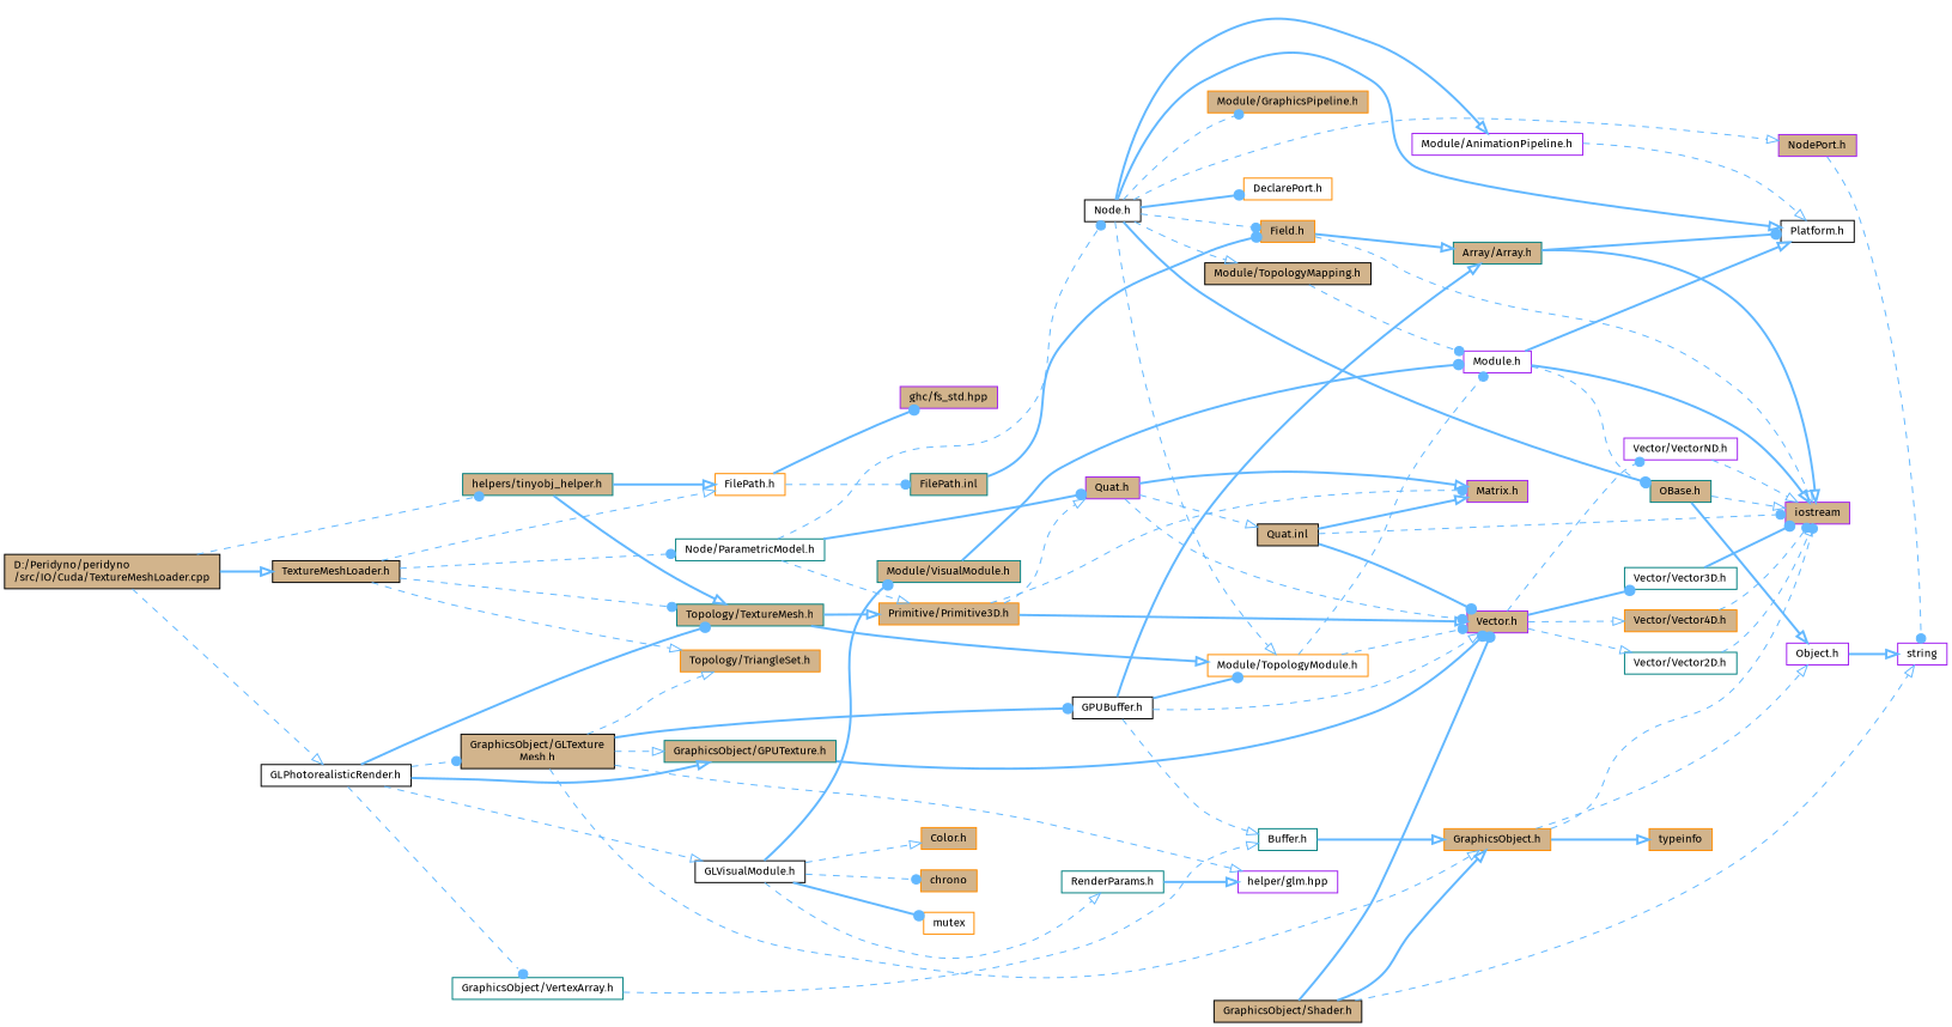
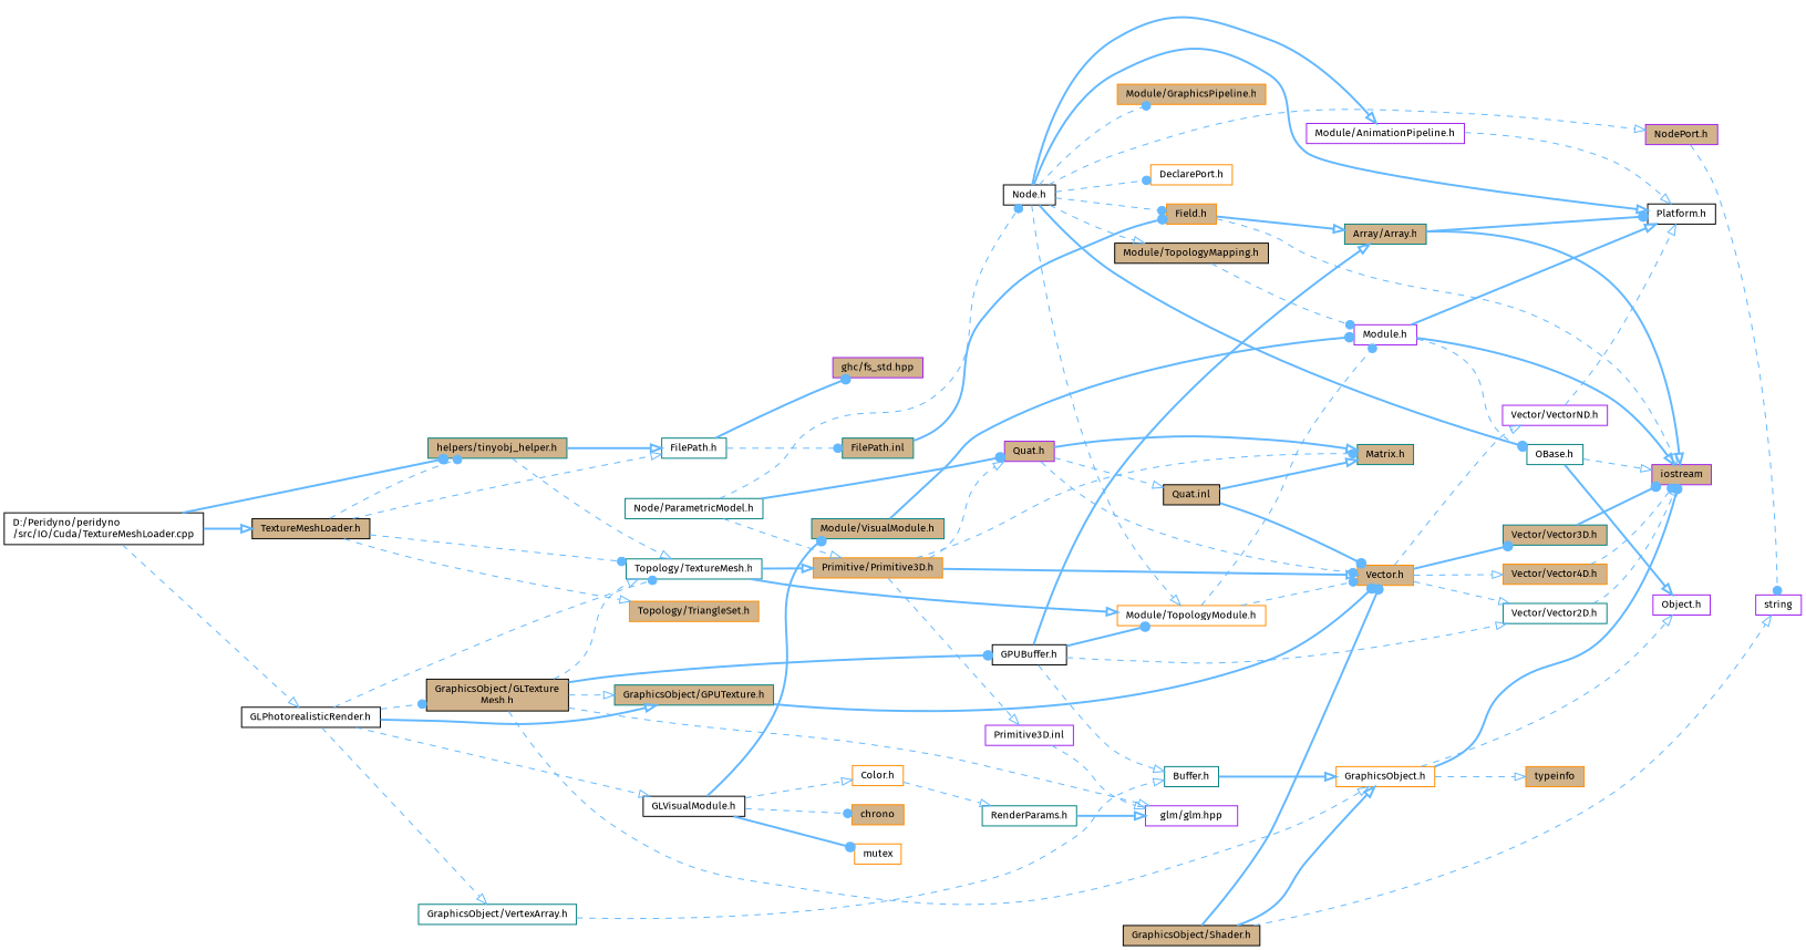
  digraph {
    fontname="Fira Sans"
    rankdir=LR
    node [color=teal fillcolor=tan fontname="Fira Sans" fontsize=10 shape=box style=filled]
    edge [arrowhead=onormal color=steelblue1 fontname="Fira Sans" fontsize=10 labelfontname=Helvetica labelfontsize=10 style=dashed]
-   n1 [color=black fontcolor=black height=0.2 label="D:/Peridyno/peridyno\l/src/IO/Cuda/TextureMeshLoader.cpp" width=0.4]
+   n1 [color=black fillcolor=white fontcolor=black height=0.2 label="D:/Peridyno/peridyno\l/src/IO/Cuda/TextureMeshLoader.cpp" width=0.4]
    n2 [color=black height=0.2 label="TextureMeshLoader.h" width=0.4]
    n3 [height=0.2 label="helpers/tinyobj_helper.h" width=0.4]
    n4 [color=black fillcolor=white height=0.2 label="GLPhotorealisticRender.h" width=0.4]
    n5 [fillcolor=white height=0.2 label="Node/ParametricModel.h" width=0.4]
-   n6 [color=darkorange fillcolor=white height=0.2 label="FilePath.h" width=0.4]
+   n6 [fillcolor=white height=0.2 label="FilePath.h" width=0.4]
    n7 [color=darkorange height=0.2 label="Topology/TriangleSet.h" width=0.4]
-   n8 [height=0.2 label="Topology/TextureMesh.h" width=0.4]
+   n8 [fillcolor=white height=0.2 label="Topology/TextureMesh.h" width=0.4]
    n9 [color=black fillcolor=white height=0.2 label="GLVisualModule.h" width=0.4]
    n10 [fillcolor=white height=0.2 label="GraphicsObject/VertexArray.h" width=0.4]
    n11 [color=black height=0.2 label="GraphicsObject/GLTexture\lMesh.h" width=0.4]
    n12 [height=0.2 label="GraphicsObject/GPUTexture.h" width=0.4]
    n13 [color=black fillcolor=white height=0.2 label="Node.h" width=0.4]
    n14 [color=purple height=0.2 label="Quat.h" width=0.4]
    n15 [color=darkorange height=0.2 label="Primitive/Primitive3D.h" width=0.4]
    n16 [color=purple height=0.2 label="ghc/fs_std.hpp" width=0.4]
    n17 [height=0.2 label="FilePath.inl" width=0.4]
    n18 [color=darkorange fillcolor=white height=0.2 label="Module/TopologyModule.h" width=0.4]
-   n19 [height=0.2 label="OBase.h" width=0.4]
+   n19 [fillcolor=white height=0.2 label="OBase.h" width=0.4]
    n20 [color=darkorange height=0.2 label="Field.h" width=0.4]
    n21 [color=black fillcolor=white height=0.2 label="Platform.h" width=0.4]
    n22 [color=darkorange fillcolor=white height=0.2 label="DeclarePort.h" width=0.4]
    n23 [color=purple height=0.2 label="NodePort.h" width=0.4]
    n24 [color=black height=0.2 label="Module/TopologyMapping.h" width=0.4]
    n25 [color=purple fillcolor=white height=0.2 label="Module/AnimationPipeline.h" width=0.4]
    n26 [color=darkorange height=0.2 label="Module/GraphicsPipeline.h" width=0.4]
-   n27 [color=purple height=0.2 label="Vector.h" width=0.4]
-   n28 [color=purple height=0.2 label="Matrix.h" width=0.4]
+   n27 [color=darkorange height=0.2 label="Vector.h" width=0.4]
+   n28 [height=0.2 label="Matrix.h" width=0.4]
    n29 [color=black height=0.2 label="Quat.inl" width=0.4]
+   n30 [color=purple fillcolor=white height=0.2 label="Primitive3D.inl" width=0.4]
    n31 [color=purple height=0.2 label=iostream width=0.4]
    n32 [color=purple fillcolor=white height=0.2 label="Object.h" width=0.4]
    n33 [height=0.2 label="Array/Array.h" width=0.4]
    n34 [color=purple fillcolor=white height=0.2 label=string width=0.4]
    n35 [color=purple fillcolor=white height=0.2 label="Module.h" width=0.4]
    n36 [fillcolor=white height=0.2 label="Vector/Vector2D.h" width=0.4]
-   n37 [fillcolor=white height=0.2 label="Vector/Vector3D.h" width=0.4]
+   n37 [height=0.2 label="Vector/Vector3D.h" width=0.4]
    n38 [color=darkorange height=0.2 label="Vector/Vector4D.h" width=0.4]
    n39 [color=purple fillcolor=white height=0.2 label="Vector/VectorND.h" width=0.4]
-   n40 [color=purple fillcolor=white height=0.2 label="helper/glm.hpp" width=0.4]
+   n40 [color=purple fillcolor=white height=0.2 label="glm/glm.hpp" width=0.4]
    n41 [color=darkorange height=0.2 label=chrono width=0.4]
    n42 [color=darkorange fillcolor=white height=0.2 label=mutex width=0.4]
    n43 [height=0.2 label="Module/VisualModule.h" width=0.4]
-   n44 [color=darkorange height=0.2 label="Color.h" width=0.4]
+   n44 [color=darkorange fillcolor=white height=0.2 label="Color.h" width=0.4]
    n45 [fillcolor=white height=0.2 label="RenderParams.h" width=0.4]
    n46 [fillcolor=white height=0.2 label="Buffer.h" width=0.4]
    n47 [color=black height=0.2 label="GraphicsObject/Shader.h" width=0.4]
-   n48 [color=darkorange height=0.2 label="GraphicsObject.h" width=0.4]
+   n48 [color=darkorange fillcolor=white height=0.2 label="GraphicsObject.h" width=0.4]
    n49 [color=black fillcolor=white height=0.2 label="GPUBuffer.h" width=0.4]
    n50 [color=darkorange height=0.2 label=typeinfo width=0.4]
    n1 -> n2 [style=bold]
-   n1 -> n3 [arrowhead=dot]
+   n1 -> n3 [arrowhead=dot style=bold]
    n1 -> n4
-   n2 -> n5 [arrowhead=dot]
+   n2 -> n3 [arrowhead=dot]
    n2 -> n6
    n2 -> n7
    n2 -> n8 [arrowhead=dot]
    n3 -> n6 [style=bold]
-   n3 -> n8 [style=bold]
-   n4 -> n8 [arrowhead=dot style=bold]
+   n3 -> n8
+   n4 -> n8 [arrowhead=dot]
    n4 -> n9
-   n4 -> n10 [arrowhead=dot]
+   n4 -> n10
    n4 -> n11 [arrowhead=dot]
    n4 -> n12 [style=bold]
    n5 -> n13 [arrowhead=dot]
    n5 -> n14 [arrowhead=dot style=bold]
    n5 -> n15
    n6 -> n16 [arrowhead=dot style=bold]
    n6 -> n17 [arrowhead=dot]
    n8 -> n15 [style=bold]
    n8 -> n18 [style=bold]
    n9 -> n41 [arrowhead=dot]
    n9 -> n42 [arrowhead=dot style=bold]
    n9 -> n43 [arrowhead=dot style=bold]
    n9 -> n44
-   n9 -> n45
+   n44 -> n45
    n10 -> n46
-   n11 -> n7
+   n11 -> n8
    n11 -> n12
    n11 -> n40
    n11 -> n48
    n11 -> n49 [arrowhead=dot style=bold]
    n12 -> n27 [arrowhead=dot style=bold]
    n13 -> n18
    n13 -> n19 [arrowhead=dot style=bold]
    n13 -> n20 [arrowhead=dot]
    n13 -> n21 [style=bold]
-   n13 -> n22 [arrowhead=dot style=bold]
+   n13 -> n22 [arrowhead=dot]
    n13 -> n23
    n13 -> n24
    n13 -> n25 [style=bold]
    n13 -> n26 [arrowhead=dot]
    n14 -> n27 [arrowhead=dot]
    n14 -> n28 [style=bold]
    n14 -> n29
    n15 -> n14
    n15 -> n27 [style=bold]
    n15 -> n28 [arrowhead=dot]
+   n15 -> n30
    n17 -> n20 [arrowhead=dot style=bold]
    n18 -> n27 [arrowhead=dot]
    n18 -> n35 [arrowhead=dot]
    n19 -> n31
    n19 -> n32 [style=bold]
    n20 -> n31
    n20 -> n33 [style=bold]
    n23 -> n34 [arrowhead=dot]
    n24 -> n35 [arrowhead=dot]
    n25 -> n21
    n27 -> n36
    n27 -> n37 [arrowhead=dot style=bold]
    n27 -> n38
-   n27 -> n39 [arrowhead=dot]
+   n27 -> n39
    n29 -> n27 [arrowhead=dot style=bold]
    n29 -> n28 [style=bold]
-   n29 -> n31 [arrowhead=dot]
-   n32 -> n34 [style=bold]
+   n30 -> n40
    n33 -> n21 [arrowhead=dot style=bold]
    n33 -> n31 [style=bold]
    n35 -> n19 [arrowhead=dot]
    n35 -> n21 [style=bold]
    n35 -> n31 [style=bold]
    n36 -> n31
    n37 -> n31 [arrowhead=dot style=bold]
    n38 -> n31 [arrowhead=dot]
-   n39 -> n31
+   n39 -> n21
    n43 -> n35 [arrowhead=dot style=bold]
    n45 -> n40 [style=bold]
    n46 -> n48 [style=bold]
    n47 -> n27 [arrowhead=dot style=bold]
    n47 -> n34
    n47 -> n48 [style=bold]
-   n48 -> n31 [arrowhead=dot]
+   n48 -> n31 [arrowhead=dot style=bold]
    n48 -> n32
-   n48 -> n50 [style=bold]
+   n48 -> n50
    n49 -> n18 [arrowhead=dot style=bold]
-   n49 -> n27
+   n49 -> n36
    n49 -> n33 [style=bold]
    n49 -> n46
  }
